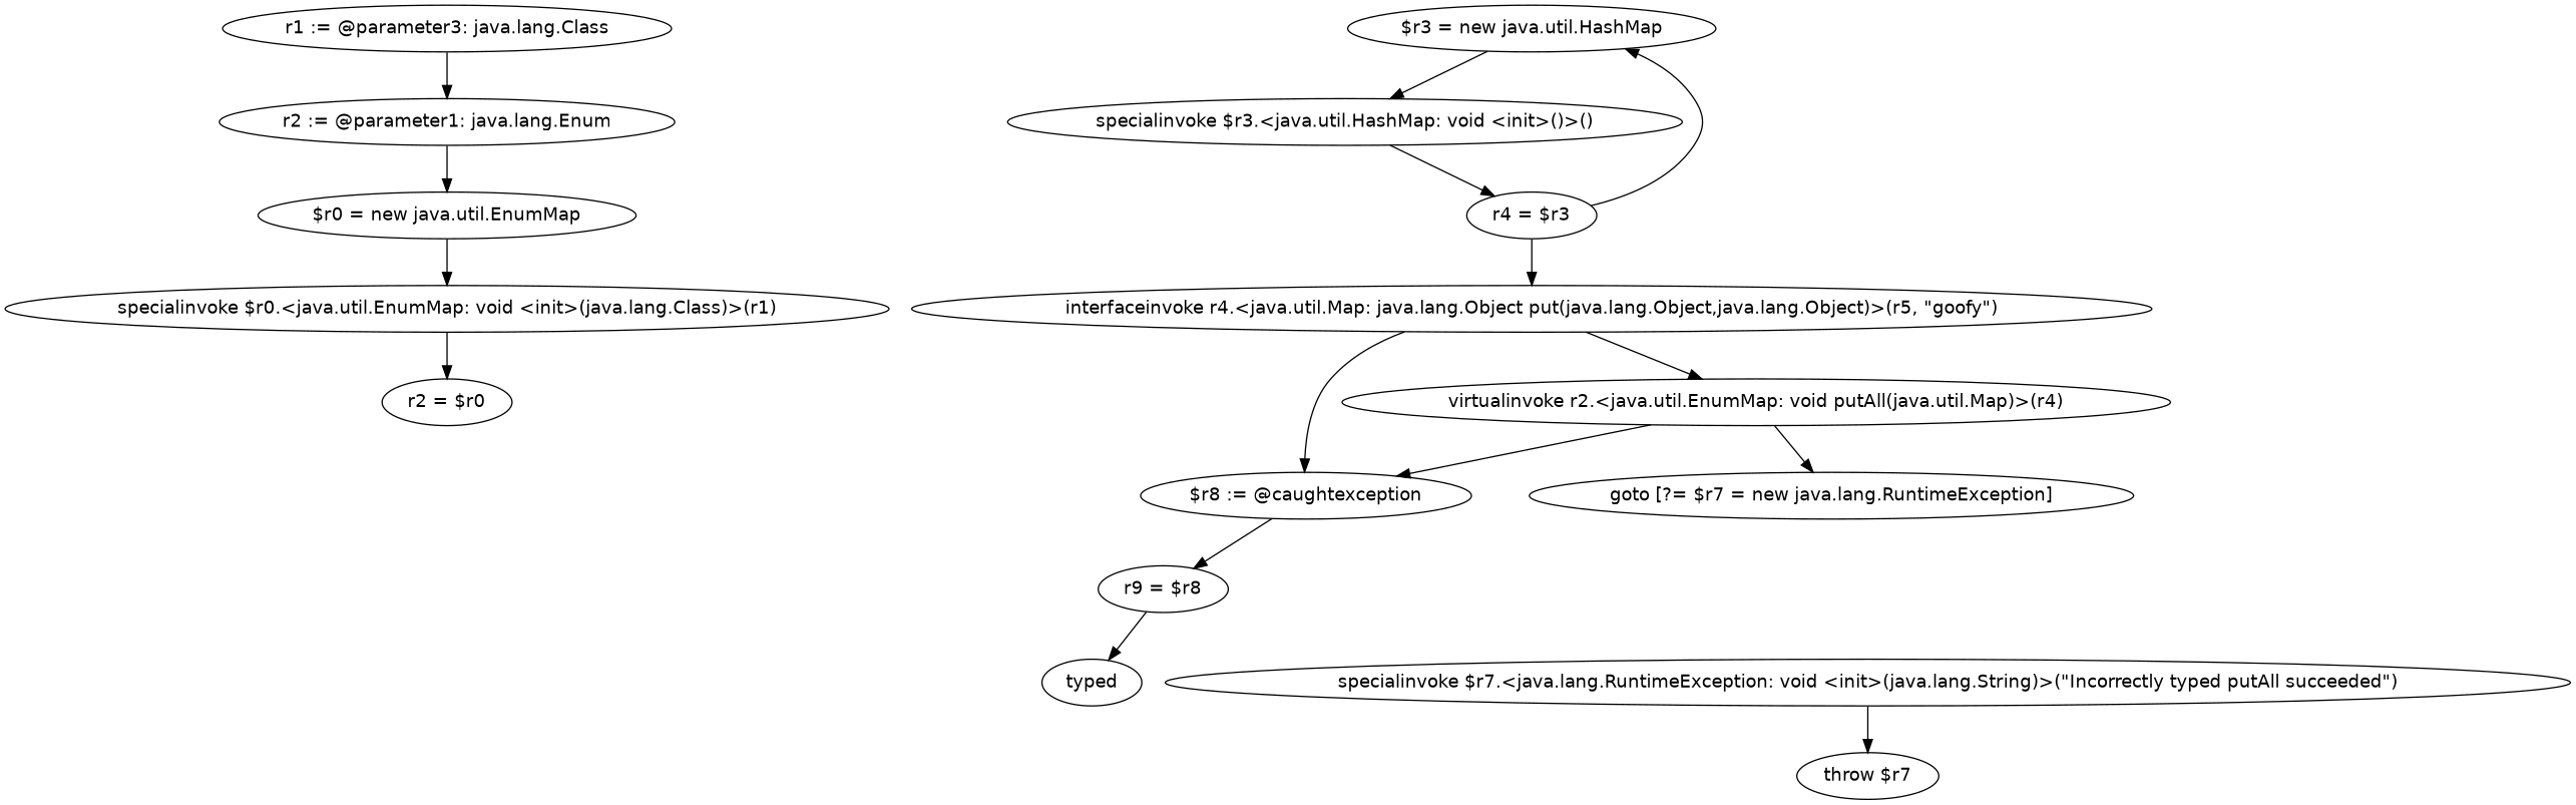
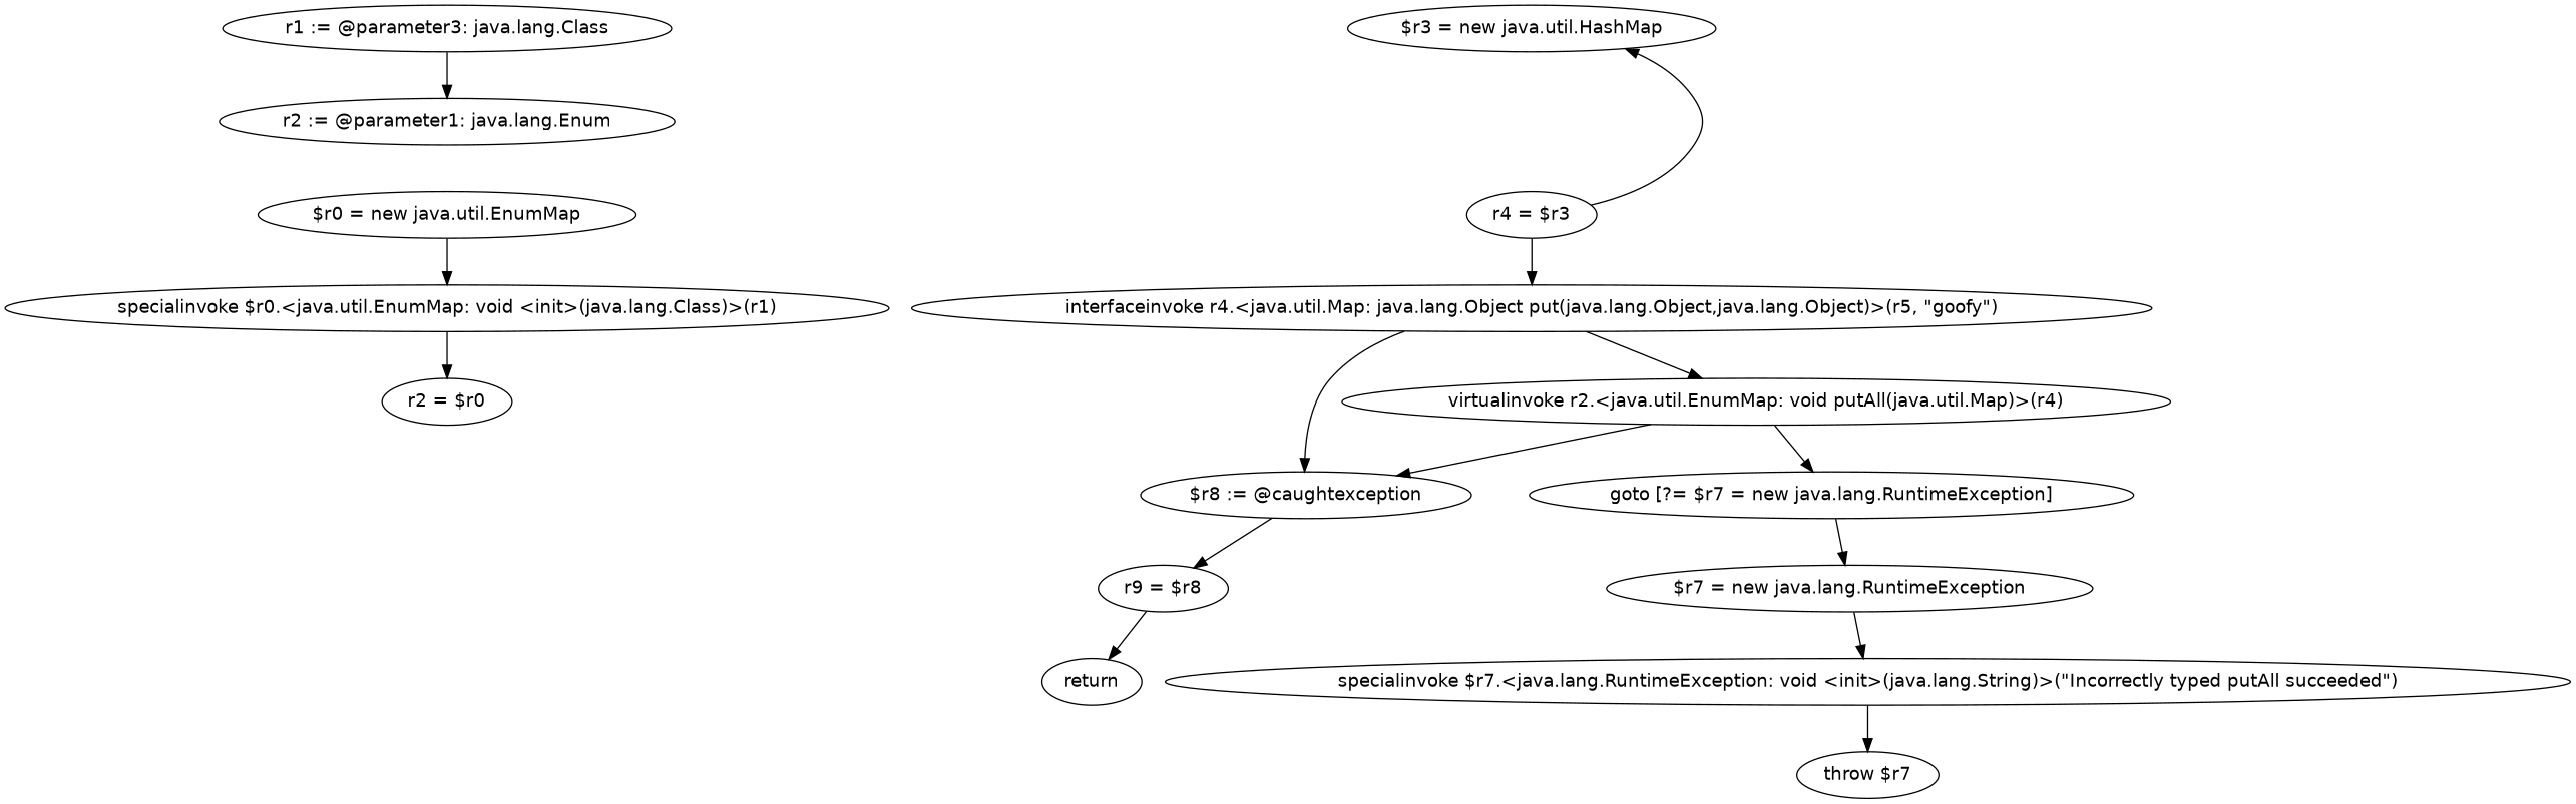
  digraph {
    fontname="DejaVu Sans"
    node [fontname="DejaVu Sans"]
    edge [fontname="DejaVu Sans"]
    n1 [label="r1 := @parameter3: java.lang.Class"]
    n2 [label="r2 := @parameter1: java.lang.Enum"]
    "$r0 = new java.util.EnumMap"
    "specialinvoke $r0.<java.util.EnumMap: void <init>(java.lang.Class)>(r1)"
    "r2 = $r0"
    "$r3 = new java.util.HashMap"
-   "specialinvoke $r3.<java.util.HashMap: void <init>()>()"
    "r4 = $r3"
    "interfaceinvoke r4.<java.util.Map: java.lang.Object put(java.lang.Object,java.lang.Object)>(r5, \"goofy\")"
    "virtualinvoke r2.<java.util.EnumMap: void putAll(java.util.Map)>(r4)"
    "$r8 := @caughtexception"
    "goto [?= $r7 = new java.lang.RuntimeException]"
    "r9 = $r8"
+   "$r7 = new java.lang.RuntimeException"
    "specialinvoke $r7.<java.lang.RuntimeException: void <init>(java.lang.String)>(\"Incorrectly typed putAll succeeded\")"
-   return [label=typed]
+   return
    "throw $r7"
    n1 -> n2
-   n2 -> "$r0 = new java.util.EnumMap"
    "$r0 = new java.util.EnumMap" -> "specialinvoke $r0.<java.util.EnumMap: void <init>(java.lang.Class)>(r1)"
    "specialinvoke $r0.<java.util.EnumMap: void <init>(java.lang.Class)>(r1)" -> "r2 = $r0"
-   "$r3 = new java.util.HashMap" -> "specialinvoke $r3.<java.util.HashMap: void <init>()>()"
-   "specialinvoke $r3.<java.util.HashMap: void <init>()>()" -> "r4 = $r3"
    "r4 = $r3" -> "$r3 = new java.util.HashMap"
    "r4 = $r3" -> "interfaceinvoke r4.<java.util.Map: java.lang.Object put(java.lang.Object,java.lang.Object)>(r5, \"goofy\")"
    "interfaceinvoke r4.<java.util.Map: java.lang.Object put(java.lang.Object,java.lang.Object)>(r5, \"goofy\")" -> "virtualinvoke r2.<java.util.EnumMap: void putAll(java.util.Map)>(r4)"
    "interfaceinvoke r4.<java.util.Map: java.lang.Object put(java.lang.Object,java.lang.Object)>(r5, \"goofy\")" -> "$r8 := @caughtexception"
    "virtualinvoke r2.<java.util.EnumMap: void putAll(java.util.Map)>(r4)" -> "$r8 := @caughtexception"
    "virtualinvoke r2.<java.util.EnumMap: void putAll(java.util.Map)>(r4)" -> "goto [?= $r7 = new java.lang.RuntimeException]"
    "$r8 := @caughtexception" -> "r9 = $r8"
+   "goto [?= $r7 = new java.lang.RuntimeException]" -> "$r7 = new java.lang.RuntimeException"
    "r9 = $r8" -> return
+   "$r7 = new java.lang.RuntimeException" -> "specialinvoke $r7.<java.lang.RuntimeException: void <init>(java.lang.String)>(\"Incorrectly typed putAll succeeded\")"
    "specialinvoke $r7.<java.lang.RuntimeException: void <init>(java.lang.String)>(\"Incorrectly typed putAll succeeded\")" -> "throw $r7"
  }
